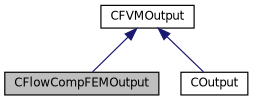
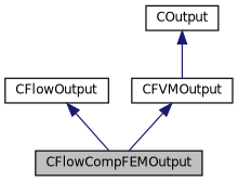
  digraph {
    fontname="DejaVu Sans"
    node [color=black fillcolor=white fontname="DejaVu Sans" fontsize=10 shape=record style=filled]
    edge [color=midnightblue dir=back fontname="DejaVu Sans" fontsize=10 labelfontname=Helvetica labelfontsize=10 style=solid]
    n1 [fillcolor=grey75 fontcolor=black height=0.2 label=CFlowCompFEMOutput width=0.4]
+   n2 [height=0.2 label=CFlowOutput width=0.4]
    n3 [height=0.2 label=CFVMOutput width=0.4]
    n4 [height=0.2 label=COutput width=0.4]
+   n2 -> n1
    n3 -> n1
-   n3 -> n4
+   n4 -> n3
  }
